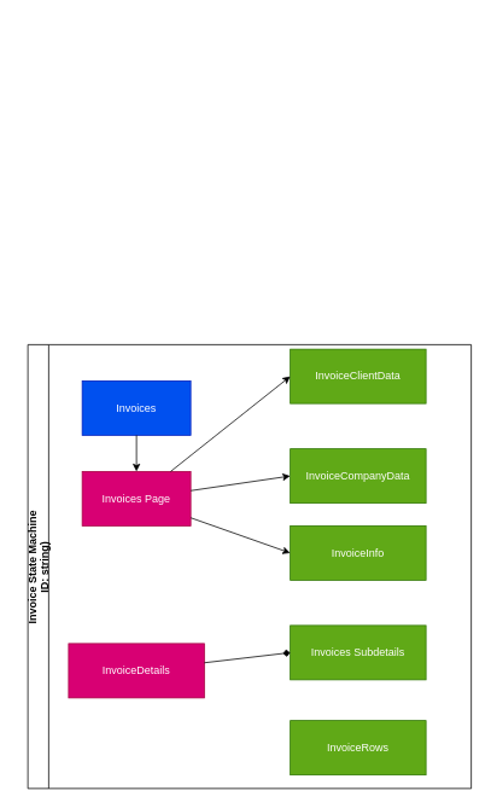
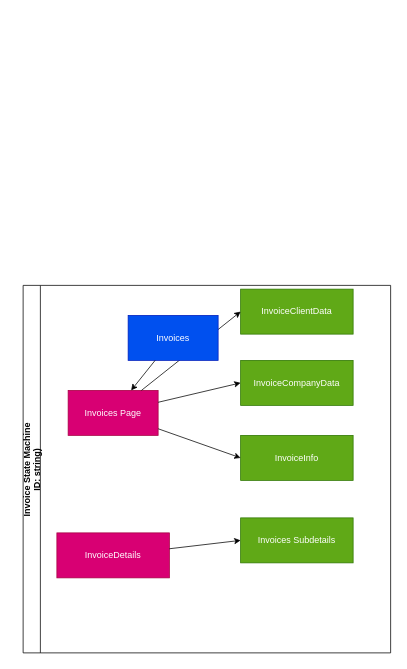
  <mxCell id="0" />
  <mxCell id="1" parent="0" />
  <mxCell id="2" style="edgeStyle=none;html=1;exitX=0.75;exitY=1;exitDx=0;exitDy=0;entryX=0.907;entryY=0.983;entryDx=0;entryDy=0;entryPerimeter=0;" parent="1" edge="1"><mxGeometry relative="1" as="geometry"><mxPoint x="372.5" y="620" as="sourcePoint" /><mxPoint x="396.05" y="618.98" as="targetPoint" /></mxGeometry></mxCell>
  <mxCell id="3" value="" style="shape=image;verticalLabelPosition=bottom;labelBackgroundColor=#ffffff;verticalAlign=top;aspect=fixed;imageAspect=0;image=https://fs.siteor.com/radgost/files/InvoiceOcean.com%20%28blog/pages%20images%29/professional_proforma_template.png;" parent="1" vertex="1"><mxGeometry x="20" y="20" width="350" height="247.69" as="geometry" /></mxCell>
  <mxCell id="4" value="Invoice State Machine &#10;ID: string)" style="swimlane;horizontal=0;" parent="1" vertex="1"><mxGeometry x="30" y="380" width="490" height="490" as="geometry" /></mxCell>
- <mxCell id="5" value="InvoiceRows" style="rounded=0;whiteSpace=wrap;html=1;fillColor=#60a917;fontColor=#ffffff;strokeColor=#2D7600;" parent="4" vertex="1"><mxGeometry x="290" y="415" width="150" height="60" as="geometry" /></mxCell>
  <mxCell id="6" value="Invoices Subdetails" style="rounded=0;whiteSpace=wrap;html=1;fillColor=#60a917;fontColor=#ffffff;strokeColor=#2D7600;" parent="4" vertex="1"><mxGeometry x="290" y="310" width="150" height="60" as="geometry" /></mxCell>
  <mxCell id="7" value="InvoiceInfo" style="rounded=0;whiteSpace=wrap;html=1;fillColor=#60a917;fontColor=#ffffff;strokeColor=#2D7600;" parent="4" vertex="1"><mxGeometry x="290" y="200" width="150" height="60" as="geometry" /></mxCell>
- <mxCell id="8" value="InvoiceCompanyData" style="rounded=0;whiteSpace=wrap;html=1;fillColor=#60a917;fontColor=#ffffff;strokeColor=#2D7600;" parent="4" vertex="1"><mxGeometry x="290" y="115" width="150" height="60" as="geometry" /></mxCell>
+ <mxCell id="8" value="InvoiceCompanyData" style="rounded=0;whiteSpace=wrap;html=1;fillColor=#60a917;fontColor=#ffffff;strokeColor=#2D7600;" parent="4" vertex="1"><mxGeometry x="290" y="100" width="150" height="60" as="geometry" /></mxCell>
  <mxCell id="9" value="InvoiceClientData" style="rounded=0;whiteSpace=wrap;html=1;fillColor=#60a917;fontColor=#ffffff;strokeColor=#2D7600;" parent="4" vertex="1"><mxGeometry x="290" y="5" width="150" height="60" as="geometry" /></mxCell>
  <mxCell id="10" value="InvoiceDetails" style="rounded=0;whiteSpace=wrap;html=1;fillColor=#d80073;fontColor=#ffffff;strokeColor=#A50040;" parent="4" vertex="1"><mxGeometry x="45" y="330" width="150" height="60" as="geometry" /></mxCell>
- <mxCell id="11" style="edgeStyle=none;html=1;entryX=0;entryY=0.5;entryDx=0;entryDy=0;endArrow=diamond;" parent="4" source="10" target="6" edge="1"><mxGeometry relative="1" as="geometry" /></mxCell>
+ <mxCell id="11" style="edgeStyle=none;html=1;entryX=0;entryY=0.5;entryDx=0;entryDy=0;" parent="4" source="10" target="6" edge="1"><mxGeometry relative="1" as="geometry" /></mxCell>
  <mxCell id="12" value="Invoices Page" style="rounded=0;whiteSpace=wrap;html=1;fillColor=#d80073;fontColor=#ffffff;strokeColor=#A50040;" parent="4" vertex="1"><mxGeometry x="60" y="140" width="120" height="60" as="geometry" /></mxCell>
  <mxCell id="13" style="edgeStyle=none;html=1;entryX=0;entryY=0.5;entryDx=0;entryDy=0;" parent="4" source="12" target="9" edge="1"><mxGeometry relative="1" as="geometry" /></mxCell>
  <mxCell id="14" style="edgeStyle=none;html=1;entryX=0;entryY=0.5;entryDx=0;entryDy=0;" parent="4" source="12" target="8" edge="1"><mxGeometry relative="1" as="geometry" /></mxCell>
  <mxCell id="15" style="edgeStyle=none;html=1;entryX=0;entryY=0.5;entryDx=0;entryDy=0;" parent="4" source="12" target="7" edge="1"><mxGeometry relative="1" as="geometry" /></mxCell>
- <mxCell id="16" value="Invoices" style="rounded=0;whiteSpace=wrap;html=1;fillColor=#0050ef;fontColor=#ffffff;strokeColor=#001DBC;" parent="4" vertex="1"><mxGeometry x="60" y="40" width="120" height="60" as="geometry" /></mxCell>
+ <mxCell id="16" value="Invoices" style="rounded=0;whiteSpace=wrap;html=1;fillColor=#0050ef;fontColor=#ffffff;strokeColor=#001DBC;" parent="4" vertex="1"><mxGeometry x="140" y="40" width="120" height="60" as="geometry" /></mxCell>
  <mxCell id="17" style="edgeStyle=none;html=1;" parent="4" source="16" target="12" edge="1"><mxGeometry relative="1" as="geometry" /></mxCell>
